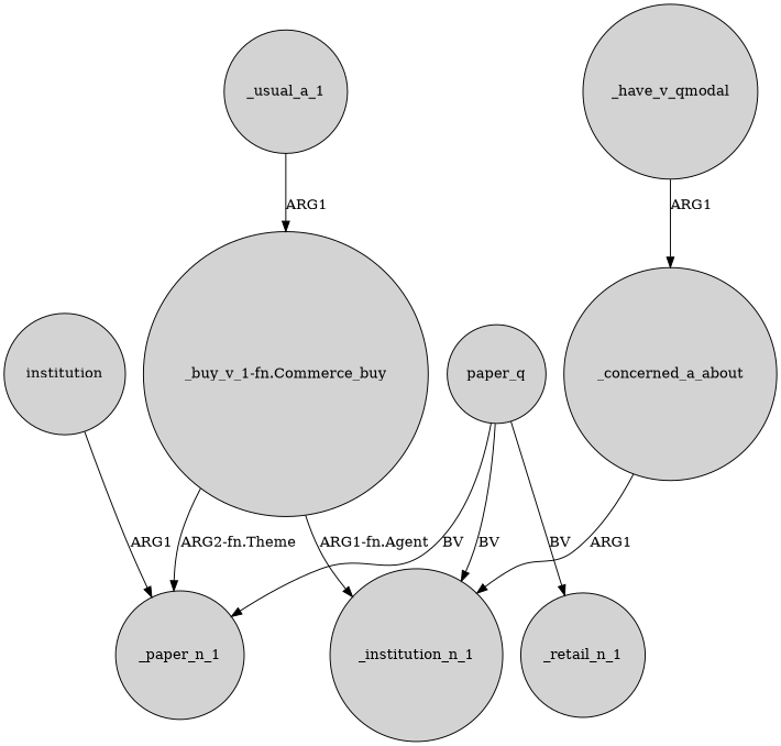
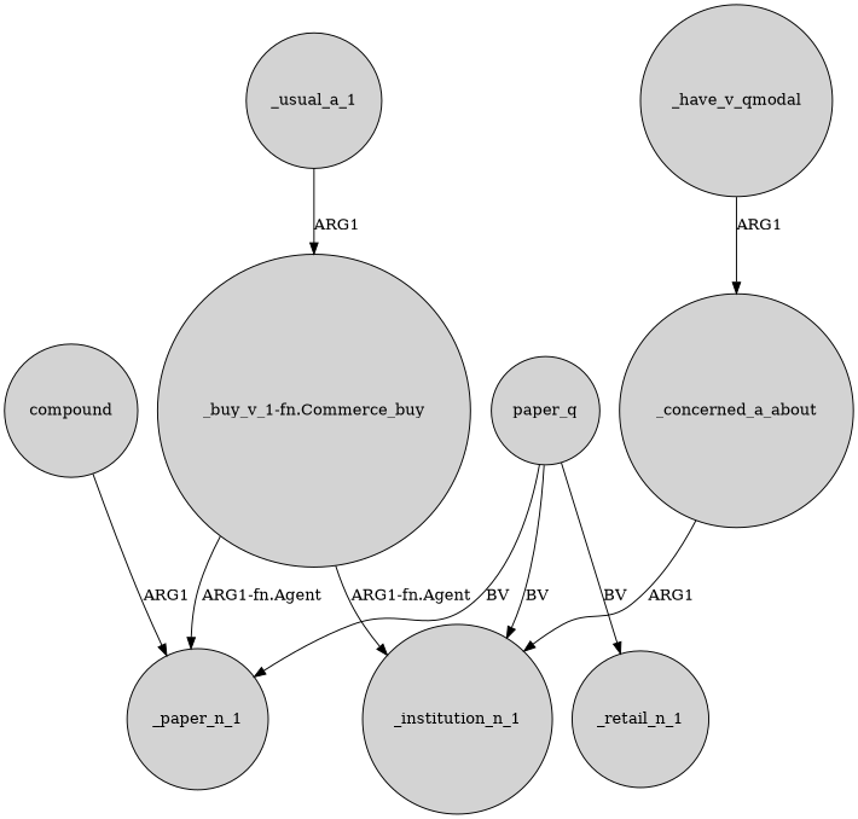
  digraph {
    node [shape=circle style=filled]
    "_buy_v_1-fn.Commerce_buy"
    _paper_n_1
    _institution_n_1
    n4 [label=paper_q]
    _retail_n_1
    _have_v_qmodal
    _concerned_a_about
    _usual_a_1
-   compound [label=institution]
-   "_buy_v_1-fn.Commerce_buy" -> _paper_n_1 [label="ARG2-fn.Theme"]
+   compound
+   "_buy_v_1-fn.Commerce_buy" -> _paper_n_1 [label="ARG1-fn.Agent"]
    "_buy_v_1-fn.Commerce_buy" -> _institution_n_1 [label="ARG1-fn.Agent"]
    n4 -> _paper_n_1 [label=BV]
    n4 -> _institution_n_1 [label=BV]
    n4 -> _retail_n_1 [label=BV]
    _have_v_qmodal -> _concerned_a_about [label=ARG1]
    _concerned_a_about -> _institution_n_1 [label=ARG1]
    _usual_a_1 -> "_buy_v_1-fn.Commerce_buy" [label=ARG1]
    compound -> _paper_n_1 [label=ARG1]
  }
